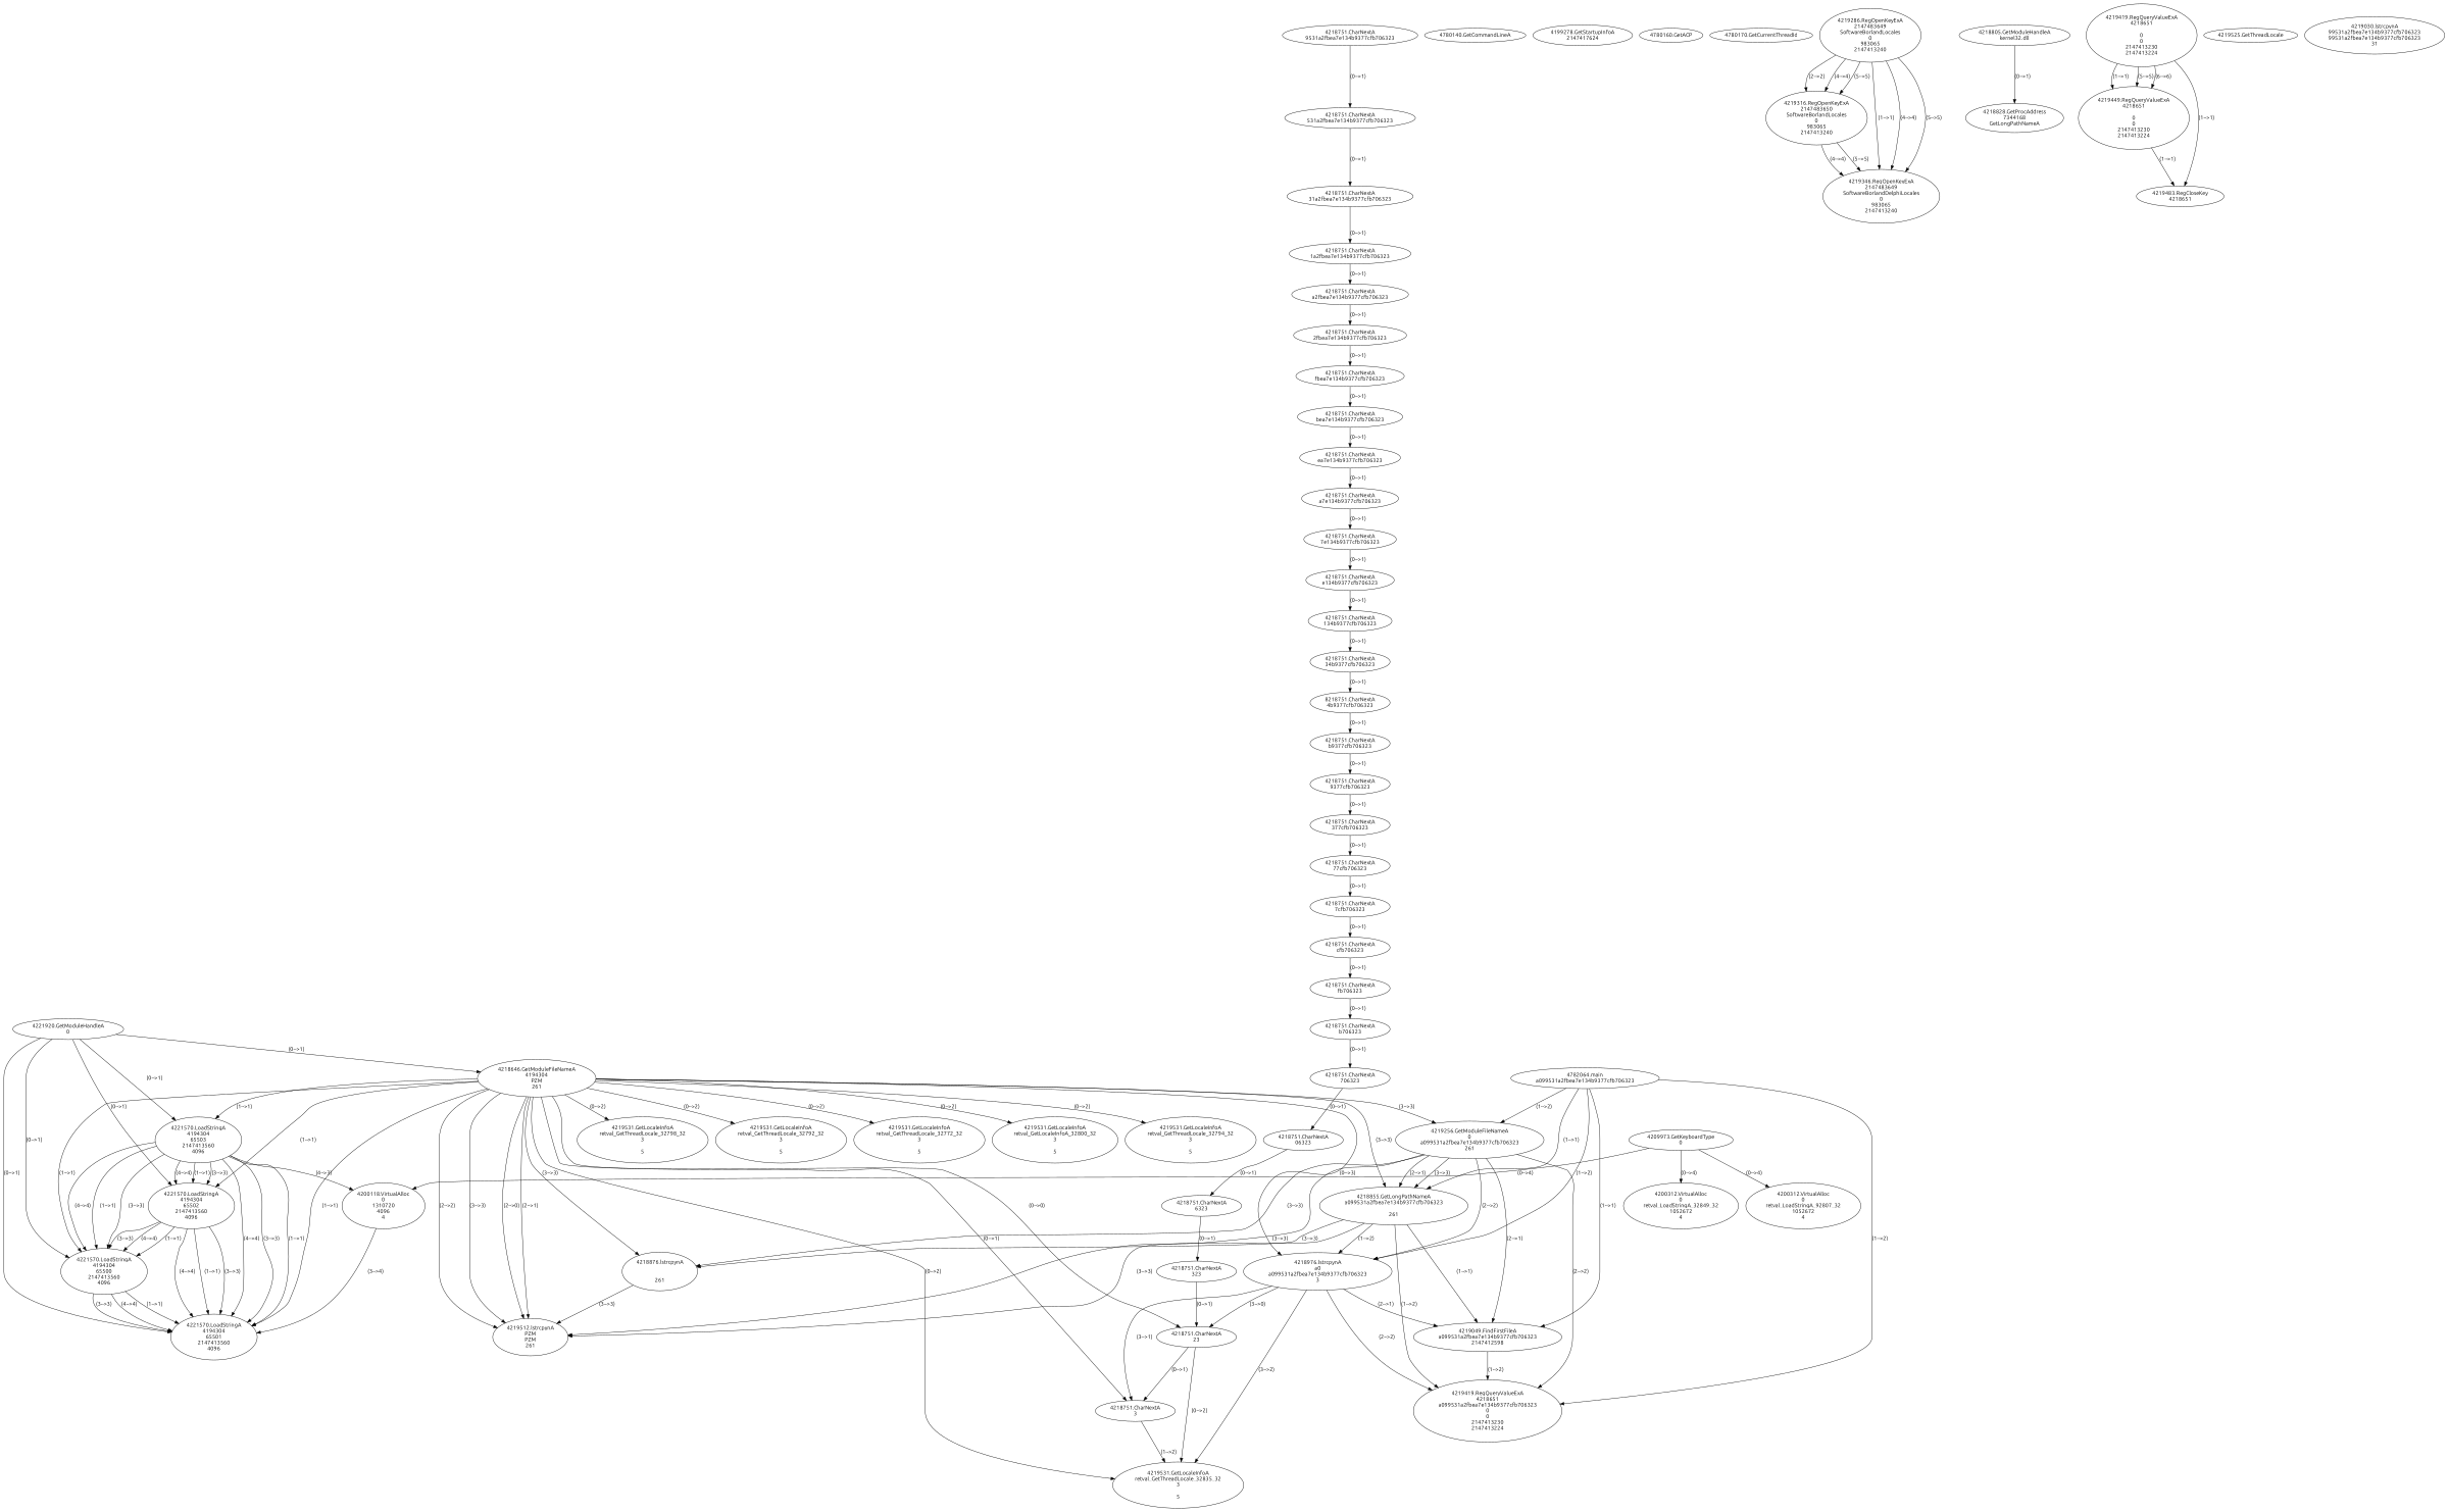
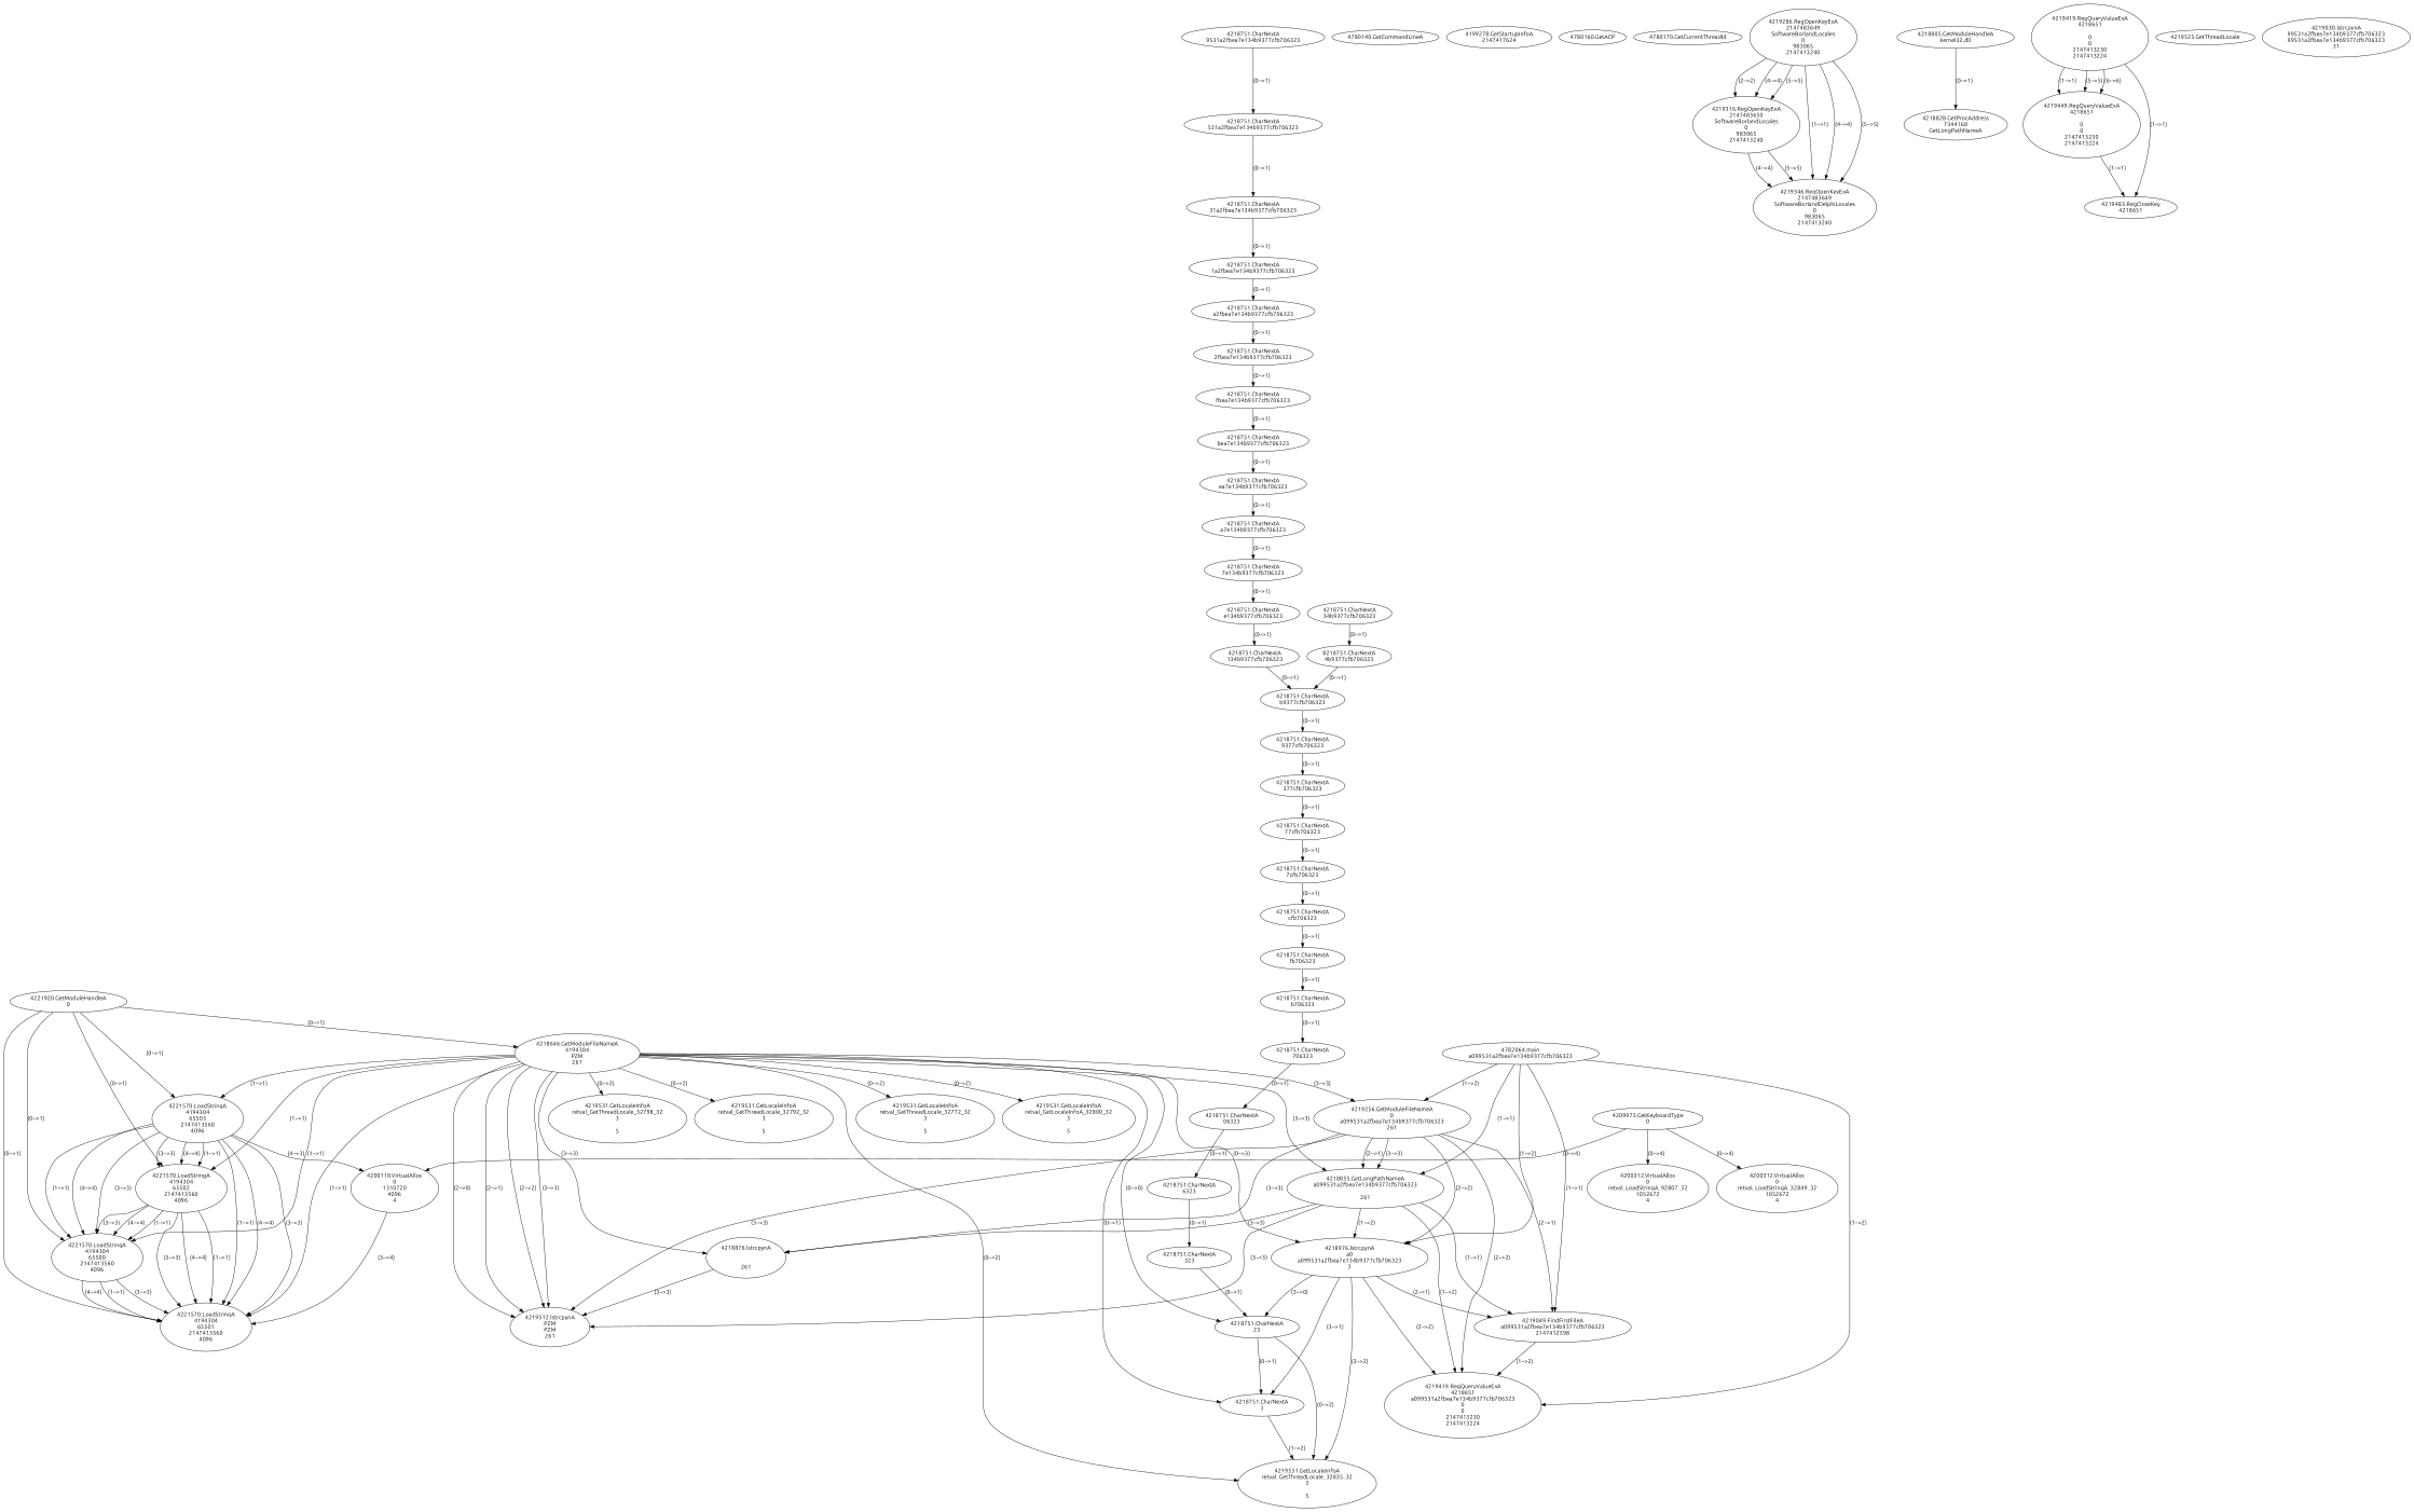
  digraph {
    fontname=Ubuntu
    node [fontname=Ubuntu]
    edge [fontname=Ubuntu]
    n1 [label="4782064.main\na099531a2fbea7e134b9377cfb706323"]
    n2 [label="4219256.GetModuleFileNameA\n0\na099531a2fbea7e134b9377cfb706323\n261"]
    n3 [label="4218855.GetLongPathNameA\na099531a2fbea7e134b9377cfb706323\n\n261"]
    n4 [label="4218976.lstrcpynA\na0\na099531a2fbea7e134b9377cfb706323\n3"]
    n5 [label="4219049.FindFirstFileA\na099531a2fbea7e134b9377cfb706323\n2147412598"]
    n6 [label="4219419.RegQueryValueExA\n4218651\na099531a2fbea7e134b9377cfb706323\n0\n0\n2147413230\n2147413224"]
    n7 [label="4218876.lstrcpynA\n\n\n261"]
    n8 [label="4219512.lstrcpynA\nPZM\nPZM\n261"]
    n9 [label="4218751.CharNextA\n23"]
    n10 [label="4218751.CharNextA\n3"]
    n11 [label="4219531.GetLocaleInfoA\nretval_GetThreadLocale_32835_32\n3\n\n5"]
    n12 [label="4221920.GetModuleHandleA\n0"]
    n13 [label="4218646.GetModuleFileNameA\n4194304\nPZM\n261"]
    n14 [label="4221570.LoadStringA\n4194304\n65503\n2147413560\n4096"]
    n15 [label="4221570.LoadStringA\n4194304\n65502\n2147413560\n4096"]
    n16 [label="4221570.LoadStringA\n4194304\n65500\n2147413560\n4096"]
    n17 [label="4221570.LoadStringA\n4194304\n65501\n2147413560\n4096"]
    n18 [label="4219531.GetLocaleInfoA\nretval_GetThreadLocale_32798_32\n3\n\n5"]
    n19 [label="4219531.GetLocaleInfoA\nretval_GetThreadLocale_32792_32\n3\n\n5"]
    n20 [label="4219531.GetLocaleInfoA\nretval_GetThreadLocale_32772_32\n3\n\n5"]
    n21 [label="4219531.GetLocaleInfoA\nretval_GetLocaleInfoA_32800_32\n3\n\n5"]
-   n22 [label="4219531.GetLocaleInfoA\nretval_GetThreadLocale_32794_32\n3\n\n5"]
    n23 [label="4200118.VirtualAlloc\n0\n1310720\n4096\n4"]
    n24 [label="4209973.GetKeyboardType\n0"]
    n25 [label="4200312.VirtualAlloc\n0\nretval_LoadStringA_92807_32\n1052672\n4"]
    n26 [label="4200312.VirtualAlloc\n0\nretval_LoadStringA_32849_32\n1052672\n4"]
    n27 [label="4780140.GetCommandLineA\n"]
    n28 [label="4199278.GetStartupInfoA\n2147417624"]
    n29 [label="4780160.GetACP\n"]
    n30 [label="4780170.GetCurrentThreadId\n"]
    n31 [label="4219286.RegOpenKeyExA\n2147483649\nSoftware\Borland\Locales\n0\n983065\n2147413240"]
    n32 [label="4219316.RegOpenKeyExA\n2147483650\nSoftware\Borland\Locales\n0\n983065\n2147413240"]
    n33 [label="4219346.RegOpenKeyExA\n2147483649\nSoftware\Borland\Delphi\Locales\n0\n983065\n2147413240"]
    n34 [label="4218805.GetModuleHandleA\nkernel32.dll"]
    n35 [label="4218828.GetProcAddress\n7344168\nGetLongPathNameA"]
    n36 [label="4219419.RegQueryValueExA\n4218651\n\n0\n0\n2147413230\n2147413224"]
    n37 [label="4219449.RegQueryValueExA\n4218651\n\n0\n0\n2147413230\n2147413224"]
    n38 [label="4219483.RegCloseKey\n4218651"]
    n39 [label="4219525.GetThreadLocale\n"]
    n40 [label="4218751.CharNextA\n9531a2fbea7e134b9377cfb706323"]
    n41 [label="4218751.CharNextA\n531a2fbea7e134b9377cfb706323"]
    n42 [label="4218751.CharNextA\n31a2fbea7e134b9377cfb706323"]
    n43 [label="4218751.CharNextA\n1a2fbea7e134b9377cfb706323"]
    n44 [label="4218751.CharNextA\na2fbea7e134b9377cfb706323"]
    n45 [label="4218751.CharNextA\n2fbea7e134b9377cfb706323"]
    n46 [label="4218751.CharNextA\nfbea7e134b9377cfb706323"]
    n47 [label="4218751.CharNextA\nbea7e134b9377cfb706323"]
    n48 [label="4218751.CharNextA\nea7e134b9377cfb706323"]
    n49 [label="4218751.CharNextA\na7e134b9377cfb706323"]
    n50 [label="4218751.CharNextA\n7e134b9377cfb706323"]
    n51 [label="4218751.CharNextA\ne134b9377cfb706323"]
    n52 [label="4218751.CharNextA\n134b9377cfb706323"]
    n53 [label="4218751.CharNextA\n34b9377cfb706323"]
    n54 [label="8218751.CharNextA\n4b9377cfb706323"]
    n55 [label="4218751.CharNextA\nb9377cfb706323"]
    n56 [label="4218751.CharNextA\n9377cfb706323"]
    n57 [label="4218751.CharNextA\n377cfb706323"]
    n58 [label="4218751.CharNextA\n77cfb706323"]
    n59 [label="4218751.CharNextA\n7cfb706323"]
    n60 [label="4218751.CharNextA\ncfb706323"]
    n61 [label="4218751.CharNextA\nfb706323"]
    n62 [label="4218751.CharNextA\nb706323"]
    n63 [label="4218751.CharNextA\n706323"]
    n64 [label="4218751.CharNextA\n06323"]
    n65 [label="4218751.CharNextA\n6323"]
    n66 [label="4218751.CharNextA\n323"]
    n67 [label="4219030.lstrcpynA\n99531a2fbea7e134b9377cfb706323\n99531a2fbea7e134b9377cfb706323\n31"]
    n1 -> n2 [label="(1-->2)"]
    n1 -> n3 [label="(1-->1)"]
    n1 -> n4 [label="(1-->2)"]
    n1 -> n5 [label="(1-->1)"]
    n1 -> n6 [label="(1-->2)"]
    n2 -> n3 [label="(2-->1)"]
    n2 -> n3 [label="(3-->3)"]
    n2 -> n4 [label="(2-->2)"]
    n2 -> n5 [label="(2-->1)"]
    n2 -> n6 [label="(2-->2)"]
    n2 -> n7 [label="(3-->3)"]
    n2 -> n8 [label="(3-->3)"]
    n3 -> n4 [label="(1-->2)"]
    n3 -> n5 [label="(1-->1)"]
    n3 -> n6 [label="(1-->2)"]
    n3 -> n7 [label="(3-->3)"]
    n3 -> n8 [label="(3-->3)"]
    n4 -> n5 [label="(2-->1)"]
    n4 -> n6 [label="(2-->2)"]
    n4 -> n9 [label="(3-->0)"]
    n4 -> n10 [label="(3-->1)"]
    n4 -> n11 [label="(3-->2)"]
    n5 -> n6 [label="(1-->2)"]
    n7 -> n8 [label="(3-->3)"]
    n9 -> n10 [label="(0-->1)"]
    n9 -> n11 [label="(0-->2)"]
    n10 -> n11 [label="(1-->2)"]
    n12 -> n13 [label="(0-->1)"]
    n12 -> n14 [label="(0-->1)"]
    n12 -> n15 [label="(0-->1)"]
    n12 -> n16 [label="(0-->1)"]
    n12 -> n17 [label="(0-->1)"]
    n13 -> n2 [label="(3-->3)"]
    n13 -> n3 [label="(3-->3)"]
    n13 -> n4 [label="(0-->3)"]
    n13 -> n7 [label="(3-->3)"]
    n13 -> n8 [label="(2-->1)"]
    n13 -> n8 [label="(2-->2)"]
    n13 -> n8 [label="(3-->3)"]
    n13 -> n8 [label="(2-->0)"]
    n13 -> n9 [label="(0-->0)"]
    n13 -> n10 [label="(0-->1)"]
    n13 -> n11 [label="(0-->2)"]
    n13 -> n14 [label="(1-->1)"]
    n13 -> n15 [label="(1-->1)"]
    n13 -> n16 [label="(1-->1)"]
    n13 -> n17 [label="(1-->1)"]
    n13 -> n18 [label="(0-->2)"]
    n13 -> n19 [label="(0-->2)"]
    n13 -> n20 [label="(0-->2)"]
    n13 -> n21 [label="(0-->2)"]
-   n13 -> n22 [label="(0-->2)"]
    n14 -> n15 [label="(1-->1)"]
    n14 -> n15 [label="(3-->3)"]
    n14 -> n15 [label="(4-->4)"]
    n14 -> n16 [label="(1-->1)"]
    n14 -> n16 [label="(3-->3)"]
    n14 -> n16 [label="(4-->4)"]
    n14 -> n17 [label="(1-->1)"]
    n14 -> n17 [label="(3-->3)"]
    n14 -> n17 [label="(4-->4)"]
    n14 -> n23 [label="(4-->3)"]
    n15 -> n16 [label="(1-->1)"]
    n15 -> n16 [label="(3-->3)"]
    n15 -> n16 [label="(4-->4)"]
    n15 -> n17 [label="(1-->1)"]
    n15 -> n17 [label="(3-->3)"]
    n15 -> n17 [label="(4-->4)"]
    n16 -> n17 [label="(1-->1)"]
    n16 -> n17 [label="(3-->3)"]
    n16 -> n17 [label="(4-->4)"]
    n23 -> n17 [label="(3-->4)"]
    n24 -> n23 [label="(0-->4)"]
    n24 -> n25 [label="(0-->4)"]
    n24 -> n26 [label="(0-->4)"]
    n31 -> n32 [label="(2-->2)"]
    n31 -> n32 [label="(4-->4)"]
    n31 -> n32 [label="(5-->5)"]
    n31 -> n33 [label="(1-->1)"]
    n31 -> n33 [label="(4-->4)"]
    n31 -> n33 [label="(5-->5)"]
    n32 -> n33 [label="(4-->4)"]
    n32 -> n33 [label="(5-->5)"]
    n34 -> n35 [label="(0-->1)"]
    n36 -> n37 [label="(1-->1)"]
    n36 -> n37 [label="(5-->5)"]
    n36 -> n37 [label="(6-->6)"]
    n36 -> n38 [label="(1-->1)"]
    n37 -> n38 [label="(1-->1)"]
    n40 -> n41 [label="(0-->1)"]
    n41 -> n42 [label="(0-->1)"]
    n42 -> n43 [label="(0-->1)"]
    n43 -> n44 [label="(0-->1)"]
    n44 -> n45 [label="(0-->1)"]
    n45 -> n46 [label="(0-->1)"]
    n46 -> n47 [label="(0-->1)"]
    n47 -> n48 [label="(0-->1)"]
    n48 -> n49 [label="(0-->1)"]
    n49 -> n50 [label="(0-->1)"]
    n50 -> n51 [label="(0-->1)"]
    n51 -> n52 [label="(0-->1)"]
-   n52 -> n53 [label="(0-->1)"]
+   n52 -> n55 [label="(0-->1)"]
    n53 -> n54 [label="(0-->1)"]
    n54 -> n55 [label="(0-->1)"]
    n55 -> n56 [label="(0-->1)"]
    n56 -> n57 [label="(0-->1)"]
    n57 -> n58 [label="(0-->1)"]
    n58 -> n59 [label="(0-->1)"]
    n59 -> n60 [label="(0-->1)"]
    n60 -> n61 [label="(0-->1)"]
    n61 -> n62 [label="(0-->1)"]
    n62 -> n63 [label="(0-->1)"]
    n63 -> n64 [label="(0-->1)"]
    n64 -> n65 [label="(0-->1)"]
    n65 -> n66 [label="(0-->1)"]
    n66 -> n9 [label="(0-->1)"]
  }
